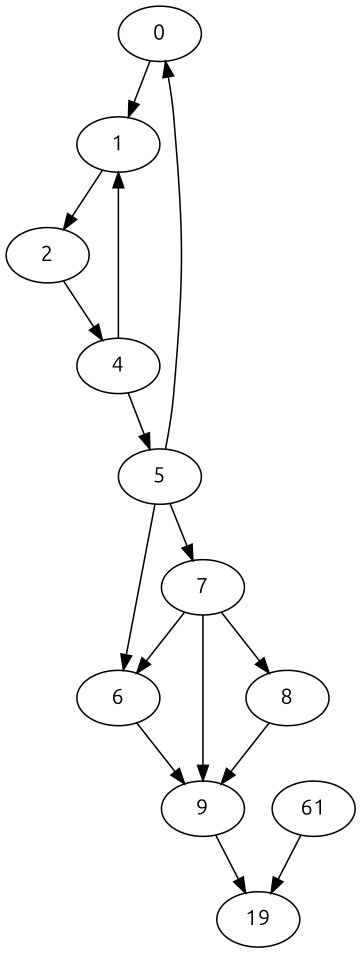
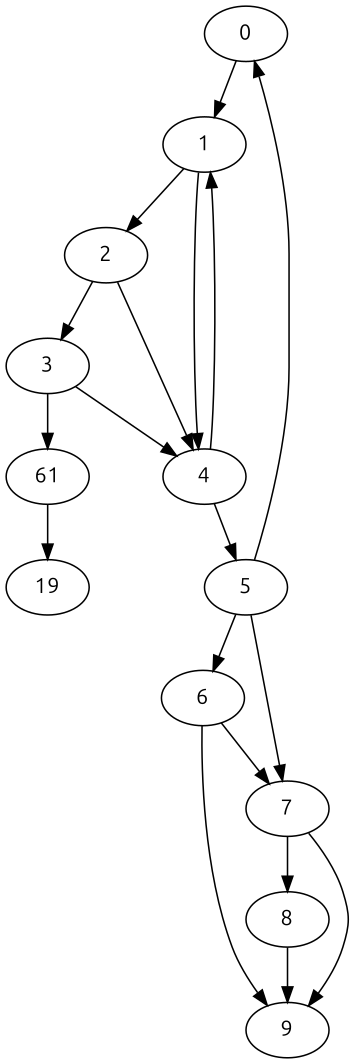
  digraph {
    fontname=Ubuntu
    node [fontname=Ubuntu]
    edge [fontname=Ubuntu]
    0
    1
    2
    4
    5
    6
    7
+   3
    n9 [label=61]
    n10 [label=19]
    9
    8
    0 -> 1
    1 -> 2
+   1 -> 4
    2 -> 4
+   2 -> 3
    4 -> 1
    4 -> 5
    5 -> 0
    5 -> 6
    5 -> 7
-   7 -> 6
+   6 -> 7
    6 -> 9
    7 -> 9
    7 -> 8
+   3 -> 4
+   3 -> n9
    n9 -> n10
-   9 -> n10
    8 -> 9
  }
